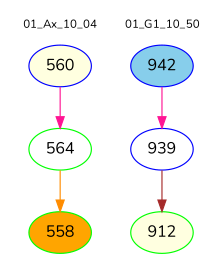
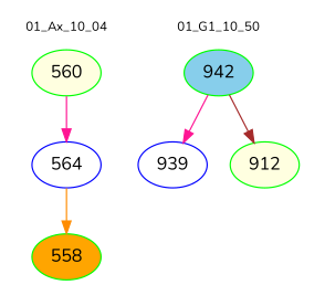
  digraph {
    fontname=Nunito
    node [color=green fillcolor=lightyellow fontname=Nunito style=filled]
    edge [color=deeppink fontname=Nunito]
-   n1 [color=blue label=560]
-   n2 [fillcolor=white label=564]
+   n1 [label=560]
+   n2 [color=blue fillcolor=white label=564]
    n3 [fillcolor=orange label=558]
-   n4 [color=blue fillcolor=skyblue label=942]
+   n4 [fillcolor=skyblue label=942]
    n5 [color=blue fillcolor=white label=939]
    n6 [label=912]
    subgraph cluster_1 {
      color=white
      fontsize=10
      label="01_Ax_10_04"
      n1
      n2
      n3
    }
    subgraph cluster_2 {
      color=white
      fontsize=10
      label="01_G1_10_50"
      n4
      n5
      n6
    }
    n1 -> n2
    n2 -> n3 [color=darkorange]
    n4 -> n5
-   n5 -> n6 [color=brown]
+   n4 -> n6 [color=brown]
  }
